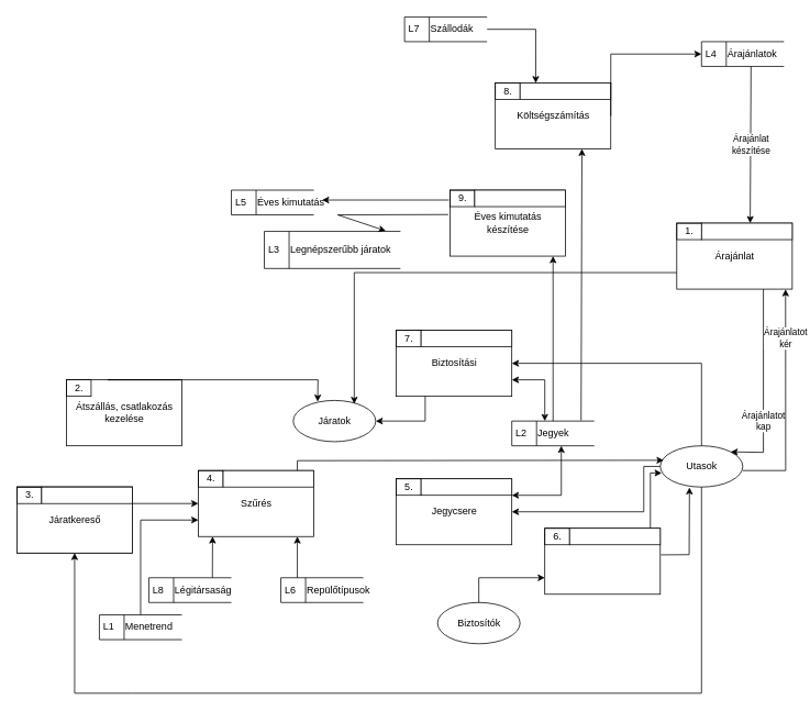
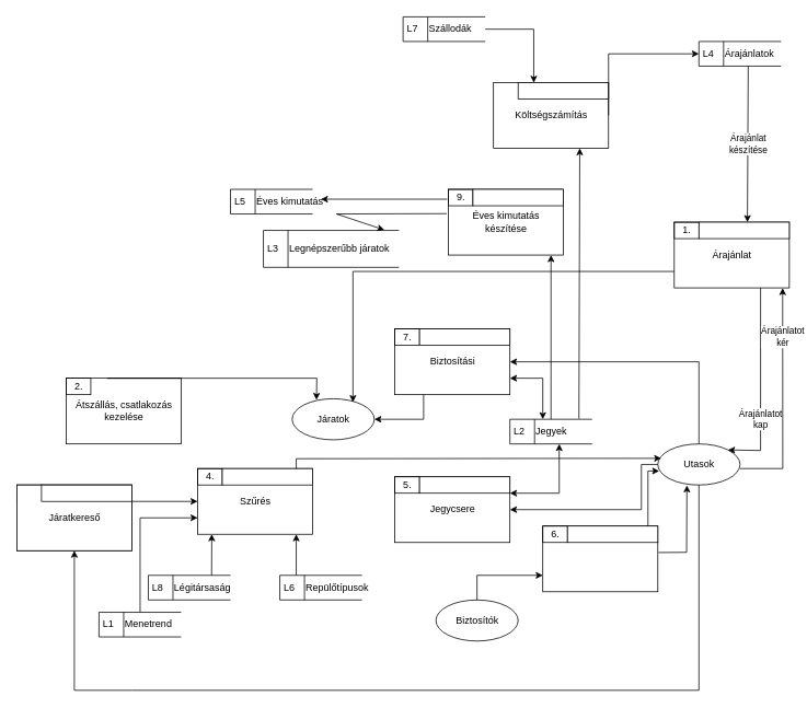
  <mxCell id="0" />
  <mxCell id="1" parent="0" />
  <mxCell id="2" value="" style="group" vertex="1" connectable="0" parent="1"><mxGeometry x="820" y="270" width="140" height="80" as="geometry" /></mxCell>
  <mxCell id="3" value="" style="html=1;dashed=0;whitespace=wrap;rounded=0;sketch=0;strokeColor=#000000;align=left;" vertex="1" parent="2"><mxGeometry width="140" height="80" as="geometry" /></mxCell>
  <mxCell id="4" value="1." style="text;html=1;resizable=0;autosize=1;align=center;verticalAlign=middle;points=[];fillColor=none;rounded=0;sketch=0;strokeColor=#000000;" vertex="1" parent="2"><mxGeometry width="30" height="20" as="geometry" /></mxCell>
  <mxCell id="5" value="Árajánlat" style="text;html=1;resizable=0;autosize=1;align=center;verticalAlign=middle;points=[];fillColor=none;strokeColor=none;rounded=0;sketch=0;" vertex="1" parent="2"><mxGeometry x="40" y="30" width="60" height="20" as="geometry" /></mxCell>
  <mxCell id="6" value="" style="rounded=0;whiteSpace=wrap;html=1;sketch=0;strokeColor=#000000;align=left;" vertex="1" parent="2"><mxGeometry x="30.0" width="110" height="20" as="geometry" /></mxCell>
  <mxCell id="7" value="" style="html=1;dashed=0;whitespace=wrap;rounded=0;sketch=0;strokeColor=#000000;align=left;" vertex="1" parent="1"><mxGeometry x="20" y="590" width="140" height="80" as="geometry" /></mxCell>
  <mxCell id="8" value="1.1" style="text;html=1;resizable=0;autosize=1;align=center;verticalAlign=middle;points=[];fillColor=none;rounded=0;sketch=0;strokeColor=#000000;" vertex="1" parent="1"><mxGeometry x="20" y="590" width="30" height="20" as="geometry" /></mxCell>
  <mxCell id="9" value="&lt;div&gt;&lt;span&gt;Szervezeti egység&lt;/span&gt;&lt;/div&gt;" style="text;html=1;resizable=0;autosize=1;align=left;verticalAlign=middle;points=[];fillColor=none;rounded=0;sketch=0;strokeColor=#000000;" vertex="1" parent="1"><mxGeometry x="50" y="590" width="110" height="20" as="geometry" /></mxCell>
  <mxCell id="10" value="Folyamat" style="text;html=1;resizable=0;autosize=1;align=center;verticalAlign=middle;points=[];fillColor=none;strokeColor=none;rounded=0;sketch=0;" vertex="1" parent="1"><mxGeometry x="60" y="620" width="60" height="20" as="geometry" /></mxCell>
  <mxCell id="11" value="" style="group" vertex="1" connectable="0" parent="1"><mxGeometry x="20" y="590" width="140" height="80" as="geometry" /></mxCell>
  <mxCell id="12" value="" style="html=1;dashed=0;whitespace=wrap;rounded=0;sketch=0;strokeColor=#000000;align=left;" vertex="1" parent="11"><mxGeometry width="140" height="80" as="geometry" /></mxCell>
- <mxCell id="13" value="3." style="text;html=1;resizable=0;autosize=1;align=center;verticalAlign=middle;points=[];fillColor=none;rounded=0;sketch=0;strokeColor=#000000;" vertex="1" parent="11"><mxGeometry width="30" height="20" as="geometry" /></mxCell>
  <mxCell id="14" value="Járatkereső" style="text;html=1;resizable=0;autosize=1;align=center;verticalAlign=middle;points=[];fillColor=none;strokeColor=none;rounded=0;sketch=0;" vertex="1" parent="11"><mxGeometry x="30" y="30" width="80" height="20" as="geometry" /></mxCell>
  <mxCell id="15" value="" style="rounded=0;whiteSpace=wrap;html=1;sketch=0;strokeColor=#000000;align=left;" vertex="1" parent="11"><mxGeometry x="30.0" width="110" height="20" as="geometry" /></mxCell>
  <mxCell id="16" value="" style="group" vertex="1" connectable="0" parent="1"><mxGeometry x="80" y="460" width="140" height="80" as="geometry" /></mxCell>
  <mxCell id="17" value="" style="html=1;dashed=0;whitespace=wrap;rounded=0;sketch=0;strokeColor=#000000;align=left;" vertex="1" parent="16"><mxGeometry width="140" height="80" as="geometry" /></mxCell>
  <mxCell id="18" value="2." style="text;html=1;resizable=0;autosize=1;align=center;verticalAlign=middle;points=[];fillColor=none;rounded=0;sketch=0;strokeColor=#000000;" vertex="1" parent="16"><mxGeometry width="30" height="20" as="geometry" /></mxCell>
  <mxCell id="19" value="Átszállás, csatlakozás&lt;br&gt;kezelése" style="text;html=1;resizable=0;autosize=1;align=center;verticalAlign=middle;points=[];fillColor=none;strokeColor=none;rounded=0;sketch=0;" vertex="1" parent="16"><mxGeometry x="5" y="25" width="130" height="30" as="geometry" /></mxCell>
  <mxCell id="20" value="" style="rounded=0;whiteSpace=wrap;html=1;sketch=0;strokeColor=#000000;align=left;" vertex="1" parent="16"><mxGeometry x="30" y="20" width="110" as="geometry" /></mxCell>
  <mxCell id="21" value="" style="group" vertex="1" connectable="0" parent="1"><mxGeometry x="240" y="570" width="140" height="80" as="geometry" /></mxCell>
  <mxCell id="22" value="" style="html=1;dashed=0;whitespace=wrap;rounded=0;sketch=0;strokeColor=#000000;align=left;" vertex="1" parent="21"><mxGeometry width="140" height="80" as="geometry" /></mxCell>
  <mxCell id="23" value="4." style="text;html=1;resizable=0;autosize=1;align=center;verticalAlign=middle;points=[];fillColor=none;rounded=0;sketch=0;strokeColor=#000000;" vertex="1" parent="21"><mxGeometry width="30" height="20" as="geometry" /></mxCell>
  <mxCell id="24" value="Szűrés" style="text;html=1;resizable=0;autosize=1;align=center;verticalAlign=middle;points=[];fillColor=none;strokeColor=none;rounded=0;sketch=0;" vertex="1" parent="21"><mxGeometry x="45" y="30" width="50" height="20" as="geometry" /></mxCell>
  <mxCell id="25" value="" style="rounded=0;whiteSpace=wrap;html=1;sketch=0;strokeColor=#000000;align=left;" vertex="1" parent="21"><mxGeometry x="30.0" width="110" height="20" as="geometry" /></mxCell>
  <mxCell id="26" value="" style="group" vertex="1" connectable="0" parent="1"><mxGeometry x="480" y="580" width="140" height="80" as="geometry" /></mxCell>
  <mxCell id="27" value="" style="html=1;dashed=0;whitespace=wrap;rounded=0;sketch=0;strokeColor=#000000;align=left;" vertex="1" parent="26"><mxGeometry width="140" height="80" as="geometry" /></mxCell>
  <mxCell id="28" value="5." style="text;html=1;resizable=0;autosize=1;align=center;verticalAlign=middle;points=[];fillColor=none;rounded=0;sketch=0;strokeColor=#000000;" vertex="1" parent="26"><mxGeometry width="30" height="20" as="geometry" /></mxCell>
  <mxCell id="29" value="Jegycsere" style="text;html=1;resizable=0;autosize=1;align=center;verticalAlign=middle;points=[];fillColor=none;strokeColor=none;rounded=0;sketch=0;" vertex="1" parent="26"><mxGeometry x="35" y="30" width="70" height="20" as="geometry" /></mxCell>
  <mxCell id="30" value="" style="rounded=0;whiteSpace=wrap;html=1;sketch=0;strokeColor=#000000;align=left;" vertex="1" parent="26"><mxGeometry x="30.0" width="110" height="20" as="geometry" /></mxCell>
  <mxCell id="31" value="" style="group" vertex="1" connectable="0" parent="1"><mxGeometry x="660" y="640" width="140" height="80" as="geometry" /></mxCell>
  <mxCell id="32" value="" style="html=1;dashed=0;whitespace=wrap;rounded=0;sketch=0;strokeColor=#000000;align=left;" vertex="1" parent="31"><mxGeometry width="140" height="80" as="geometry" /></mxCell>
  <mxCell id="33" value="6." style="text;html=1;resizable=0;autosize=1;align=center;verticalAlign=middle;points=[];fillColor=none;rounded=0;sketch=0;strokeColor=#000000;" vertex="1" parent="31"><mxGeometry width="30" height="20" as="geometry" /></mxCell>
  <mxCell id="34" value="" style="rounded=0;whiteSpace=wrap;html=1;sketch=0;strokeColor=#000000;align=left;" vertex="1" parent="31"><mxGeometry x="30.0" width="110" height="20" as="geometry" /></mxCell>
  <mxCell id="35" value="" style="group" vertex="1" connectable="0" parent="1"><mxGeometry x="480" y="400" width="140" height="80" as="geometry" /></mxCell>
  <mxCell id="36" value="" style="html=1;dashed=0;whitespace=wrap;rounded=0;sketch=0;strokeColor=#000000;align=left;" vertex="1" parent="35"><mxGeometry width="140" height="80" as="geometry" /></mxCell>
  <mxCell id="37" value="7." style="text;html=1;resizable=0;autosize=1;align=center;verticalAlign=middle;points=[];fillColor=none;rounded=0;sketch=0;strokeColor=#000000;" vertex="1" parent="35"><mxGeometry width="30" height="20" as="geometry" /></mxCell>
  <mxCell id="38" value="Biztosítási" style="text;html=1;resizable=0;autosize=1;align=center;verticalAlign=middle;points=[];fillColor=none;strokeColor=none;rounded=0;sketch=0;" vertex="1" parent="35"><mxGeometry x="30" y="30" width="80" height="20" as="geometry" /></mxCell>
  <mxCell id="39" value="" style="rounded=0;whiteSpace=wrap;html=1;sketch=0;strokeColor=#000000;align=left;" vertex="1" parent="35"><mxGeometry x="30.0" width="110" height="20" as="geometry" /></mxCell>
  <mxCell id="40" value="L1&lt;span style=&quot;white-space: pre&quot;&gt;&#09;&lt;/span&gt;Menetrend&lt;span style=&quot;white-space: pre&quot;&gt;&#09;&lt;/span&gt;" style="html=1;dashed=0;whitespace=wrap;shape=mxgraph.dfd.dataStoreID;align=left;spacingLeft=3;points=[[0,0],[0.5,0],[1,0],[0,0.5],[1,0.5],[0,1],[0.5,1],[1,1]];" vertex="1" parent="1"><mxGeometry x="120" y="745" width="100" height="30" as="geometry" /></mxCell>
  <mxCell id="41" value="L2&lt;span style=&quot;white-space: pre&quot;&gt;&#09;&lt;/span&gt;Jegyek" style="html=1;dashed=0;whitespace=wrap;shape=mxgraph.dfd.dataStoreID;align=left;spacingLeft=3;points=[[0,0],[0.5,0],[1,0],[0,0.5],[1,0.5],[0,1],[0.5,1],[1,1]];" vertex="1" parent="1"><mxGeometry x="620" y="510" width="100" height="30" as="geometry" /></mxCell>
  <mxCell id="42" value="L3&lt;span style=&quot;white-space: pre&quot;&gt;&#09;&lt;/span&gt;Legnépszerűbb járatok" style="html=1;dashed=0;whitespace=wrap;shape=mxgraph.dfd.dataStoreID;align=left;spacingLeft=3;points=[[0,0],[0.5,0],[1,0],[0,0.5],[1,0.5],[0,1],[0.5,1],[1,1]];" vertex="1" parent="1"><mxGeometry x="320" y="280" width="165" height="45" as="geometry" /></mxCell>
  <mxCell id="43" value="L4&lt;span style=&quot;white-space: pre&quot;&gt;&#09;&lt;/span&gt;Árajánlatok" style="html=1;dashed=0;whitespace=wrap;shape=mxgraph.dfd.dataStoreID;align=left;spacingLeft=3;points=[[0,0],[0.5,0],[1,0],[0,0.5],[1,0.5],[0,1],[0.5,1],[1,1]];" vertex="1" parent="1"><mxGeometry x="850" y="50" width="100" height="30" as="geometry" /></mxCell>
  <mxCell id="44" value="L5&lt;span style=&quot;white-space: pre&quot;&gt;&#09;&lt;/span&gt;Éves kimutatás" style="html=1;dashed=0;whitespace=wrap;shape=mxgraph.dfd.dataStoreID;align=left;spacingLeft=3;points=[[0,0],[0.5,0],[1,0],[0,0.5],[1,0.5],[0,1],[0.5,1],[1,1]];" vertex="1" parent="1"><mxGeometry x="280" y="230" width="100" height="30" as="geometry" /></mxCell>
  <mxCell id="45" value="L6&lt;span style=&quot;white-space: pre&quot;&gt;&#09;&lt;/span&gt;Repülőtípusok" style="html=1;dashed=0;whitespace=wrap;shape=mxgraph.dfd.dataStoreID;align=left;spacingLeft=3;points=[[0,0],[0.5,0],[1,0],[0,0.5],[1,0.5],[0,1],[0.5,1],[1,1]];" vertex="1" parent="1"><mxGeometry x="340" y="700" width="100" height="30" as="geometry" /></mxCell>
  <mxCell id="46" value="L7&lt;span style=&quot;white-space: pre&quot;&gt;&#09;&lt;/span&gt;Szállodák" style="html=1;dashed=0;whitespace=wrap;shape=mxgraph.dfd.dataStoreID;align=left;spacingLeft=3;points=[[0,0],[0.5,0],[1,0],[0,0.5],[1,0.5],[0,1],[0.5,1],[1,1]];" vertex="1" parent="1"><mxGeometry x="490" y="20" width="100" height="30" as="geometry" /></mxCell>
  <mxCell id="47" value="Utasok" style="shape=ellipse;html=1;dashed=0;whitespace=wrap;perimeter=ellipsePerimeter;" vertex="1" parent="1"><mxGeometry x="800" y="540" width="100" height="50" as="geometry" /></mxCell>
  <mxCell id="48" value="Járatok" style="shape=ellipse;html=1;dashed=0;whitespace=wrap;perimeter=ellipsePerimeter;" vertex="1" parent="1"><mxGeometry x="355" y="485" width="100" height="50" as="geometry" /></mxCell>
  <mxCell id="49" value="L8&lt;span style=&quot;white-space: pre&quot;&gt;&#09;&lt;/span&gt;Légitársaság" style="html=1;dashed=0;whitespace=wrap;shape=mxgraph.dfd.dataStoreID;align=left;spacingLeft=3;points=[[0,0],[0.5,0],[1,0],[0,0.5],[1,0.5],[0,1],[0.5,1],[1,1]];" vertex="1" parent="1"><mxGeometry x="180" y="700" width="100" height="30" as="geometry" /></mxCell>
  <mxCell id="50" value="Biztosítók" style="shape=ellipse;html=1;dashed=0;whitespace=wrap;perimeter=ellipsePerimeter;" vertex="1" parent="1"><mxGeometry x="530" y="730" width="100" height="50" as="geometry" /></mxCell>
  <mxCell id="51" value="" style="endArrow=classic;html=1;rounded=0;exitX=0.5;exitY=0;exitDx=0;exitDy=0;entryX=0;entryY=0.75;entryDx=0;entryDy=0;" edge="1" parent="1" source="50" target="32"><mxGeometry width="50" height="50" relative="1" as="geometry"><mxPoint x="940" y="650" as="sourcePoint" /><mxPoint x="800" y="680" as="targetPoint" /><Array as="points"><mxPoint x="580" y="700" /></Array></mxGeometry></mxCell>
  <mxCell id="52" value="" style="endArrow=classic;html=1;rounded=0;exitX=1.006;exitY=0.403;exitDx=0;exitDy=0;entryX=0.354;entryY=1.009;entryDx=0;entryDy=0;entryPerimeter=0;exitPerimeter=0;" edge="1" parent="1" source="32" target="47"><mxGeometry width="50" height="50" relative="1" as="geometry"><mxPoint x="850" y="780" as="sourcePoint" /><mxPoint x="900" y="730" as="targetPoint" /><Array as="points"><mxPoint x="835" y="672" /></Array></mxGeometry></mxCell>
  <mxCell id="53" value="" style="html=1;dashed=0;whitespace=wrap;rounded=0;sketch=0;strokeColor=#000000;align=left;" vertex="1" parent="1"><mxGeometry x="600" y="100" width="140" height="80" as="geometry" /></mxCell>
- <mxCell id="54" value="8." style="text;html=1;resizable=0;autosize=1;align=center;verticalAlign=middle;points=[];fillColor=none;rounded=0;sketch=0;strokeColor=#000000;" vertex="1" parent="1"><mxGeometry x="600" y="100" width="30" height="20" as="geometry" /></mxCell>
  <mxCell id="55" value="Költségszámítás" style="text;html=1;resizable=0;autosize=1;align=center;verticalAlign=middle;points=[];fillColor=none;strokeColor=none;rounded=0;sketch=0;" vertex="1" parent="1"><mxGeometry x="620" y="130" width="100" height="20" as="geometry" /></mxCell>
  <mxCell id="56" value="" style="rounded=0;whiteSpace=wrap;html=1;sketch=0;strokeColor=#000000;align=left;" vertex="1" parent="1"><mxGeometry x="630" y="100" width="110" height="20" as="geometry" /></mxCell>
  <mxCell id="57" value="" style="endArrow=classic;startArrow=classic;html=1;rounded=0;exitX=0.4;exitY=0;exitDx=0;exitDy=0;exitPerimeter=0;entryX=1;entryY=0.75;entryDx=0;entryDy=0;" edge="1" parent="1" source="41" target="36"><mxGeometry width="50" height="50" relative="1" as="geometry"><mxPoint x="530" y="530" as="sourcePoint" /><mxPoint x="580" y="480" as="targetPoint" /><Array as="points"><mxPoint x="660" y="460" /></Array></mxGeometry></mxCell>
  <mxCell id="58" value="" style="endArrow=classic;startArrow=classic;html=1;rounded=0;exitX=1;exitY=0.25;exitDx=0;exitDy=0;" edge="1" parent="1" source="27"><mxGeometry width="50" height="50" relative="1" as="geometry"><mxPoint x="600" y="600" as="sourcePoint" /><mxPoint x="680" y="540" as="targetPoint" /><Array as="points"><mxPoint x="680" y="600" /></Array></mxGeometry></mxCell>
  <mxCell id="59" value="" style="endArrow=classic;html=1;rounded=0;entryX=1;entryY=0.5;entryDx=0;entryDy=0;exitX=0.25;exitY=1;exitDx=0;exitDy=0;" edge="1" parent="1" source="36" target="48"><mxGeometry width="50" height="50" relative="1" as="geometry"><mxPoint x="620" y="527" as="sourcePoint" /><mxPoint x="380" y="460" as="targetPoint" /><Array as="points"><mxPoint x="515" y="510" /></Array></mxGeometry></mxCell>
  <mxCell id="60" value="" style="endArrow=classic;html=1;rounded=0;entryX=0.74;entryY=0.082;entryDx=0;entryDy=0;entryPerimeter=0;exitX=0;exitY=0.75;exitDx=0;exitDy=0;" edge="1" parent="1" source="3" target="48"><mxGeometry width="50" height="50" relative="1" as="geometry"><mxPoint x="240" y="500" as="sourcePoint" /><mxPoint x="290" y="450" as="targetPoint" /><Array as="points"><mxPoint x="429" y="330" /></Array></mxGeometry></mxCell>
  <mxCell id="61" value="" style="endArrow=classic;html=1;rounded=0;exitX=1;exitY=0;exitDx=0;exitDy=0;entryX=0.296;entryY=0.029;entryDx=0;entryDy=0;entryPerimeter=0;" edge="1" parent="1" source="17" target="48"><mxGeometry width="50" height="50" relative="1" as="geometry"><mxPoint x="330" y="510" as="sourcePoint" /><mxPoint x="410" y="470" as="targetPoint" /><Array as="points"><mxPoint x="130" y="460" /><mxPoint x="385" y="460" /></Array></mxGeometry></mxCell>
  <mxCell id="62" value="" style="endArrow=classic;html=1;rounded=0;entryX=0;entryY=0.5;entryDx=0;entryDy=0;exitX=1;exitY=0.25;exitDx=0;exitDy=0;" edge="1" parent="1" source="12" target="22"><mxGeometry width="50" height="50" relative="1" as="geometry"><mxPoint x="130" y="590" as="sourcePoint" /><mxPoint x="160" y="540" as="targetPoint" /><Array as="points" /></mxGeometry></mxCell>
  <mxCell id="63" value="" style="endArrow=classic;html=1;rounded=0;entryX=0;entryY=0.5;entryDx=0;entryDy=0;exitX=1;exitY=0.5;exitDx=0;exitDy=0;" edge="1" parent="1" source="53" target="43"><mxGeometry width="50" height="50" relative="1" as="geometry"><mxPoint x="605" y="21" as="sourcePoint" /><mxPoint x="605" y="20" as="targetPoint" /><Array as="points"><mxPoint x="740" y="65" /></Array></mxGeometry></mxCell>
  <mxCell id="64" value="" style="endArrow=classic;html=1;rounded=0;entryX=0.173;entryY=0.013;entryDx=0;entryDy=0;exitX=1;exitY=0.5;exitDx=0;exitDy=0;entryPerimeter=0;" edge="1" parent="1" source="46" target="56"><mxGeometry width="50" height="50" relative="1" as="geometry"><mxPoint x="615" y="155" as="sourcePoint" /><mxPoint x="665" y="105" as="targetPoint" /><Array as="points"><mxPoint x="649" y="35" /></Array></mxGeometry></mxCell>
  <mxCell id="65" value="" style="group" vertex="1" connectable="0" parent="1"><mxGeometry x="545" y="230" width="140" height="80" as="geometry" /></mxCell>
  <mxCell id="66" value="" style="html=1;dashed=0;whitespace=wrap;rounded=0;sketch=0;strokeColor=#000000;align=left;" vertex="1" parent="65"><mxGeometry width="140" height="80" as="geometry" /></mxCell>
  <mxCell id="67" value="9." style="text;html=1;resizable=0;autosize=1;align=center;verticalAlign=middle;points=[];fillColor=none;rounded=0;sketch=0;strokeColor=#000000;" vertex="1" parent="65"><mxGeometry width="30" height="20" as="geometry" /></mxCell>
  <mxCell id="68" value="Éves kimutatás&lt;br&gt;készítése" style="text;html=1;resizable=0;autosize=1;align=center;verticalAlign=middle;points=[];fillColor=none;strokeColor=none;rounded=0;sketch=0;" vertex="1" parent="65"><mxGeometry x="20" y="25" width="100" height="30" as="geometry" /></mxCell>
  <mxCell id="69" value="" style="rounded=0;whiteSpace=wrap;html=1;sketch=0;strokeColor=#000000;align=left;" vertex="1" parent="65"><mxGeometry x="30.0" width="110" height="20" as="geometry" /></mxCell>
  <mxCell id="70" value="" style="endArrow=classic;html=1;rounded=0;" edge="1" parent="1" source="41"><mxGeometry width="50" height="50" relative="1" as="geometry"><mxPoint x="680" y="400" as="sourcePoint" /><mxPoint x="670" y="310" as="targetPoint" /></mxGeometry></mxCell>
  <mxCell id="71" value="" style="endArrow=classic;html=1;rounded=0;exitX=-0.04;exitY=0.6;exitDx=0;exitDy=0;exitPerimeter=0;" edge="1" parent="1" source="67"><mxGeometry width="50" height="50" relative="1" as="geometry"><mxPoint x="0" y="405" as="sourcePoint" /><mxPoint x="390" y="242" as="targetPoint" /><Array as="points" /></mxGeometry></mxCell>
  <mxCell id="72" value="" style="endArrow=classic;html=1;rounded=0;exitX=-0.014;exitY=0.37;exitDx=0;exitDy=0;entryX=0.892;entryY=-0.013;entryDx=0;entryDy=0;entryPerimeter=0;exitPerimeter=0;" edge="1" parent="1" source="66" target="42"><mxGeometry width="50" height="50" relative="1" as="geometry"><mxPoint x="500" y="310" as="sourcePoint" /><mxPoint x="550" y="260" as="targetPoint" /><Array as="points"><mxPoint x="409" y="260" /></Array></mxGeometry></mxCell>
  <mxCell id="73" value="" style="endArrow=classic;html=1;rounded=0;entryX=0.123;entryY=0.999;entryDx=0;entryDy=0;entryPerimeter=0;" edge="1" parent="1" target="22"><mxGeometry width="50" height="50" relative="1" as="geometry"><mxPoint x="257" y="700" as="sourcePoint" /><mxPoint x="320" y="670" as="targetPoint" /></mxGeometry></mxCell>
  <mxCell id="74" value="" style="endArrow=classic;html=1;rounded=0;exitX=0.2;exitY=0;exitDx=0;exitDy=0;exitPerimeter=0;" edge="1" parent="1" source="45"><mxGeometry width="50" height="50" relative="1" as="geometry"><mxPoint x="370" y="690" as="sourcePoint" /><mxPoint x="360" y="650" as="targetPoint" /></mxGeometry></mxCell>
  <mxCell id="75" value="" style="endArrow=classic;html=1;rounded=0;exitX=0.84;exitY=-0.025;exitDx=0;exitDy=0;exitPerimeter=0;entryX=0.75;entryY=1;entryDx=0;entryDy=0;" edge="1" parent="1" source="41" target="53"><mxGeometry width="50" height="50" relative="1" as="geometry"><mxPoint x="720" y="180" as="sourcePoint" /><mxPoint x="690" y="200" as="targetPoint" /></mxGeometry></mxCell>
  <mxCell id="76" value="" style="endArrow=classic;html=1;rounded=0;exitX=0.5;exitY=0;exitDx=0;exitDy=0;entryX=1;entryY=0.5;entryDx=0;entryDy=0;" edge="1" parent="1" source="47" target="36"><mxGeometry width="50" height="50" relative="1" as="geometry"><mxPoint x="800" y="520" as="sourcePoint" /><mxPoint x="850" y="470" as="targetPoint" /><Array as="points"><mxPoint x="850" y="440" /></Array></mxGeometry></mxCell>
  <mxCell id="77" value="" style="endArrow=classic;html=1;rounded=0;entryX=1;entryY=0.5;entryDx=0;entryDy=0;exitX=0;exitY=0.5;exitDx=0;exitDy=0;" edge="1" parent="1" source="47" target="27"><mxGeometry width="50" height="50" relative="1" as="geometry"><mxPoint x="760" y="570" as="sourcePoint" /><mxPoint x="810" y="520" as="targetPoint" /><Array as="points"><mxPoint x="780" y="565" /><mxPoint x="780" y="620" /></Array></mxGeometry></mxCell>
  <mxCell id="78" value="Árajánlatot&lt;br&gt;kap" style="endArrow=classic;html=1;rounded=0;entryX=1;entryY=0;entryDx=0;entryDy=0;exitX=0.75;exitY=1;exitDx=0;exitDy=0;" edge="1" parent="1" source="3" target="47"><mxGeometry x="0.348" width="50" height="50" relative="1" as="geometry"><mxPoint x="890" y="420" as="sourcePoint" /><mxPoint x="940" y="370" as="targetPoint" /><Array as="points"><mxPoint x="925" y="548" /></Array><mxPoint as="offset" /></mxGeometry></mxCell>
  <mxCell id="79" value="Árajánlat&lt;br&gt;készítése" style="endArrow=classic;html=1;rounded=0;" edge="1" parent="1"><mxGeometry width="50" height="50" relative="1" as="geometry"><mxPoint x="910" y="80" as="sourcePoint" /><mxPoint x="909" y="270" as="targetPoint" /></mxGeometry></mxCell>
  <mxCell id="80" value="" style="endArrow=classic;html=1;rounded=0;exitX=0.5;exitY=1;exitDx=0;exitDy=0;entryX=0.5;entryY=1;entryDx=0;entryDy=0;" edge="1" parent="1" source="47" target="12"><mxGeometry width="50" height="50" relative="1" as="geometry"><mxPoint x="850" y="690" as="sourcePoint" /><mxPoint x="850" y="850" as="targetPoint" /><Array as="points"><mxPoint x="850" y="840" /><mxPoint x="160" y="840" /><mxPoint x="90" y="840" /></Array></mxGeometry></mxCell>
  <mxCell id="81" value="Árajánlatot&lt;br&gt;kér" style="endArrow=classic;html=1;rounded=0;entryX=0.942;entryY=1.003;entryDx=0;entryDy=0;entryPerimeter=0;" edge="1" parent="1" target="3"><mxGeometry x="0.56" width="50" height="50" relative="1" as="geometry"><mxPoint x="900" y="570" as="sourcePoint" /><mxPoint x="950" y="520" as="targetPoint" /><Array as="points"><mxPoint x="952" y="570" /></Array><mxPoint as="offset" /></mxGeometry></mxCell>
  <mxCell id="82" value="" style="endArrow=classic;html=1;rounded=0;entryX=0;entryY=0.75;entryDx=0;entryDy=0;exitX=0.5;exitY=0;exitDx=0;exitDy=0;" edge="1" parent="1" source="40" target="22"><mxGeometry width="50" height="50" relative="1" as="geometry"><mxPoint x="170" y="720" as="sourcePoint" /><mxPoint x="170" y="510" as="targetPoint" /><Array as="points"><mxPoint x="170" y="630" /></Array></mxGeometry></mxCell>
  <mxCell id="83" value="" style="endArrow=classic;html=1;rounded=0;entryX=0.041;entryY=0.351;entryDx=0;entryDy=0;entryPerimeter=0;" edge="1" parent="1" target="47"><mxGeometry width="50" height="50" relative="1" as="geometry"><mxPoint x="360" y="570" as="sourcePoint" /><mxPoint x="430" y="540" as="targetPoint" /><Array as="points"><mxPoint x="360" y="558" /></Array></mxGeometry></mxCell>
  <mxCell id="84" value="" style="endArrow=classic;html=1;rounded=0;entryX=0.017;entryY=0.66;entryDx=0;entryDy=0;entryPerimeter=0;" edge="1" parent="1" target="47"><mxGeometry width="50" height="50" relative="1" as="geometry"><mxPoint x="788" y="640" as="sourcePoint" /><mxPoint x="830" y="590" as="targetPoint" /><Array as="points"><mxPoint x="788" y="573" /></Array></mxGeometry></mxCell>
